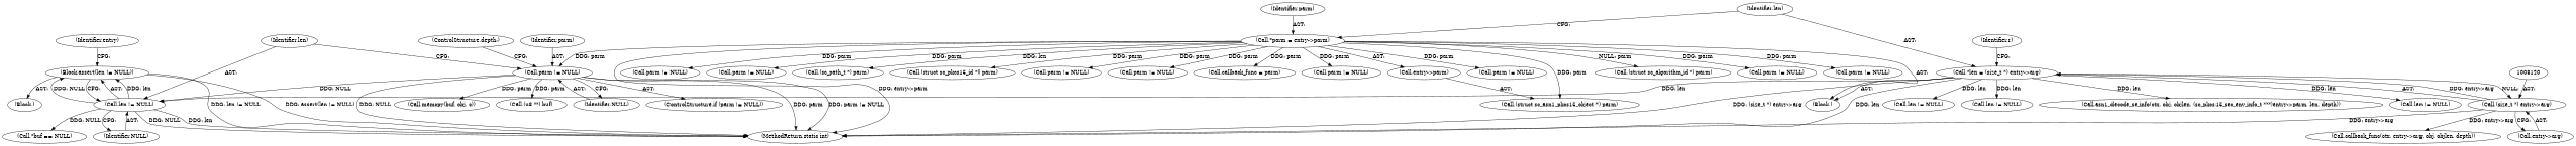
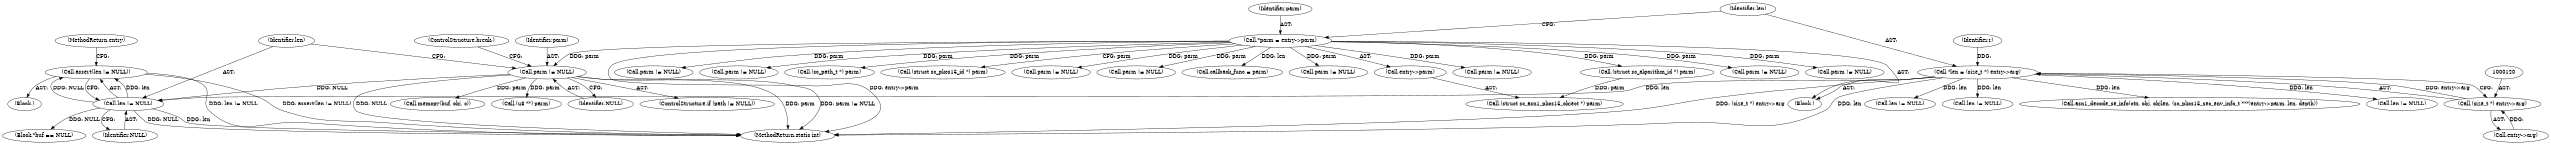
  digraph {
-   n1 [label="(Block,assert(len != NULL))"]
+   n1 [label="(Call,assert(len != NULL))"]
    n2 [label="(Call,len != NULL)"]
    n3 [label="(Block,)"]
    n4 [label="(MethodReturn,static int)"]
    n5 [label="(Identifier,NULL)"]
-   n6 [label="(Call,*buf == NULL)"]
+   n6 [label="(Block,*buf == NULL)"]
    n7 [label="(Call,*len = (size_t *) entry->arg)"]
    n8 [label="(Call,(size_t *) entry->arg)"]
    n9 [label="(Call,len != NULL)"]
    n10 [label="(Call,len != NULL)"]
    n11 [label="(Call,asn1_decode_se_info(ctx, obj, objlen, (sc_pkcs15_sec_env_info_t ***)entry->parm, len, depth))"]
    n12 [label="(Call,len != NULL)"]
    n13 [label="(Block,)"]
    n14 [label="(Call,entry->arg)"]
-   n15 [label="(Call,callback_func(ctx, entry->arg, obj, objlen, depth))"]
    n16 [label="(Call,parm != NULL)"]
-   n17 [label="(ControlStructure,if (parm != NULL))"]
+   n17 [label="(ControlStructure,if (path != NULL))"]
    n18 [label="(Call,memcpy(buf, obj, c))"]
    n19 [label="(Identifier,NULL)"]
-   n20 [label="(Call,(u8 **) buf)"]
+   n20 [label="(Call,(u8 **) parm)"]
    n21 [label="(Call,*parm = entry->parm)"]
    n22 [label="(Call,(struct sc_algorithm_id *) parm)"]
    n23 [label="(Call,parm != NULL)"]
    n24 [label="(Call,parm != NULL)"]
    n25 [label="(Call,parm != NULL)"]
    n26 [label="(Call,parm != NULL)"]
    n27 [label="(Call,(sc_path_t *) parm)"]
    n28 [label="(Call,(struct sc_pkcs15_id *) parm)"]
    n29 [label="(Call,entry->parm)"]
    n30 [label="(Call,parm != NULL)"]
    n31 [label="(Call,parm != NULL)"]
    n32 [label="(Call,callback_func = parm)"]
    n33 [label="(Call,parm != NULL)"]
    n34 [label="(Call,(struct sc_asn1_pkcs15_object *) parm)"]
    n35 [label="(Call,parm != NULL)"]
    n36 [label="(Identifier,r)"]
-   n37 [label="(ControlStructure,depth;)"]
+   n37 [label="(ControlStructure,break;)"]
    n38 [label="(Identifier,len)"]
-   n39 [label="(Identifier,entry)"]
+   n39 [label="(MethodReturn,entry)"]
    n40 [label="(Identifier,parm)"]
    n41 [label="(Identifier,parm)"]
    n42 [label="(Identifier,len)"]
-   1000120 [label=1008120]
+   1000120
    n1 -> n2 [label="CFG: "]
    n1 -> n3 [label="AST: "]
    n1 -> n4 [label="DDG: assert(len != NULL)"]
    n1 -> n4 [label="DDG: len != NULL"]
    n2 -> n1 [label="AST: "]
    n2 -> n1 [label="DDG: len"]
    n2 -> n1 [label="DDG: NULL"]
    n2 -> n4 [label="DDG: NULL"]
    n2 -> n4 [label="DDG: len"]
    n2 -> n5 [label="CFG: "]
    n2 -> n6 [label="DDG: NULL"]
    n5 -> n2 [label="AST: "]
    n7 -> n2 [label="DDG: len"]
    n7 -> n4 [label="DDG: len"]
    n7 -> n4 [label="DDG: (size_t *) entry->arg"]
-   n7 -> n8 [label="NULL: "]
+   n7 -> n8 [label="CFG: "]
    n7 -> n9 [label="DDG: len"]
    n7 -> n10 [label="DDG: len"]
    n7 -> n11 [label="DDG: len"]
    n7 -> n12 [label="DDG: len"]
    n7 -> n13 [label="AST: "]
-   n8 -> n4 [label="DDG: entry->arg"]
    n8 -> n7 [label="AST: "]
    n8 -> n7 [label="DDG: entry->arg"]
-   n8 -> n14 [label="CFG: "]
-   n8 -> n15 [label="DDG: entry->arg"]
-   n14 -> n8 [label="AST: "]
+   n8 -> n14 [label="AST: "]
+   n14 -> n8 [label="DDG: "]
    n16 -> n2 [label="DDG: NULL"]
    n16 -> n4 [label="DDG: parm != NULL"]
    n16 -> n4 [label="DDG: parm"]
    n16 -> n4 [label="DDG: NULL"]
    n16 -> n17 [label="AST: "]
    n16 -> n18 [label="DDG: parm"]
    n16 -> n19 [label="CFG: "]
    n16 -> n20 [label="DDG: parm"]
    n19 -> n16 [label="AST: "]
    n21 -> n4 [label="DDG: entry->parm"]
    n21 -> n13 [label="AST: "]
    n21 -> n16 [label="DDG: parm"]
-   n21 -> n22 [label="NULL: parm"]
+   n21 -> n22 [label="DDG: parm"]
    n21 -> n23 [label="DDG: parm"]
    n21 -> n24 [label="DDG: parm"]
    n21 -> n25 [label="DDG: parm"]
    n21 -> n26 [label="DDG: parm"]
-   n21 -> n27 [label="DDG: len"]
-   n21 -> n28 [label="DDG: parm"]
+   n21 -> n27 [label="DDG: parm"]
+   n21 -> n28 [label="CFG: parm"]
    n21 -> n29 [label="AST: "]
    n21 -> n30 [label="DDG: parm"]
    n21 -> n31 [label="DDG: parm"]
-   n21 -> n32 [label="DDG: parm"]
+   n21 -> n32 [label="DDG: len"]
    n21 -> n33 [label="DDG: parm"]
-   n21 -> n34 [label="DDG: parm"]
+   n22 -> n34 [label="DDG: parm"]
    n21 -> n35 [label="DDG: parm"]
    n29 -> n34 [label="AST: "]
-   n36 -> n7 [label="CFG: "]
+   n36 -> n7 [label="DDG: "]
    n37 -> n16 [label="CFG: "]
    n38 -> n7 [label="AST: "]
    n38 -> n21 [label="CFG: "]
    n39 -> n1 [label="CFG: "]
    n40 -> n16 [label="AST: "]
    n41 -> n21 [label="AST: "]
    n42 -> n2 [label="AST: "]
    n42 -> n16 [label="CFG: "]
    1000120 -> n8 [label="AST: "]
  }
